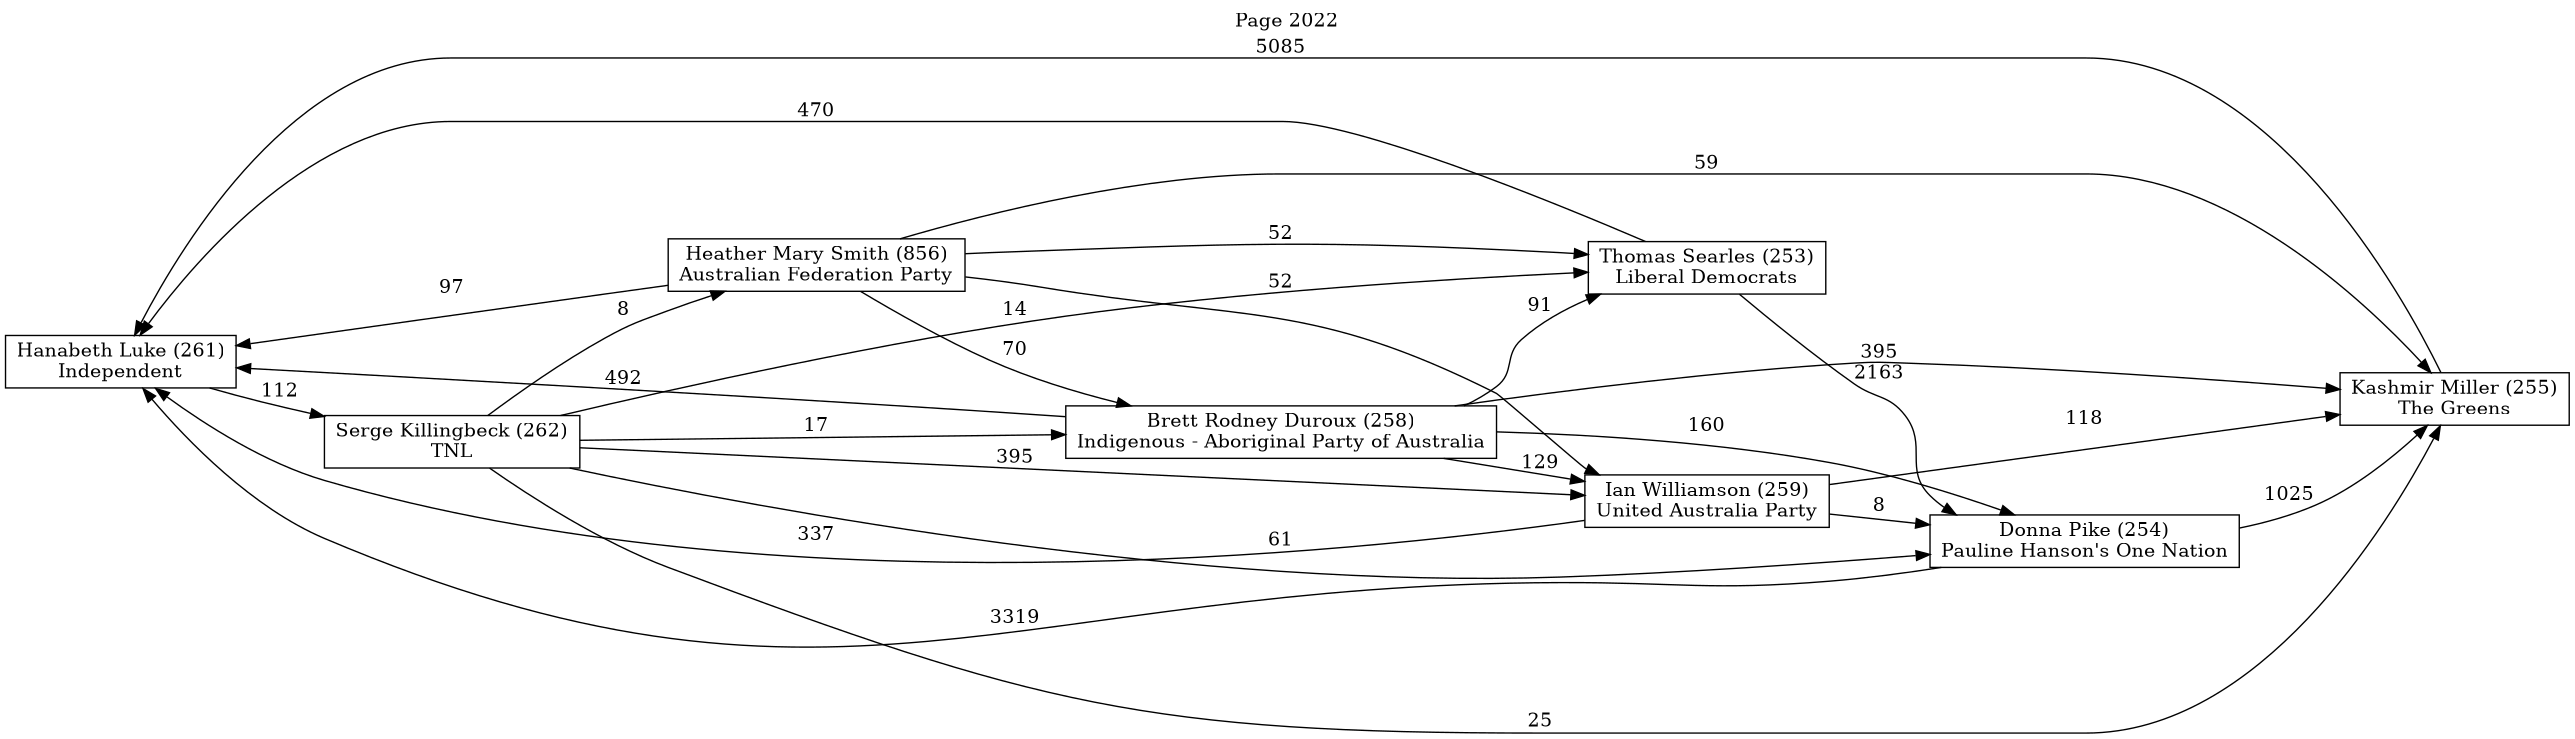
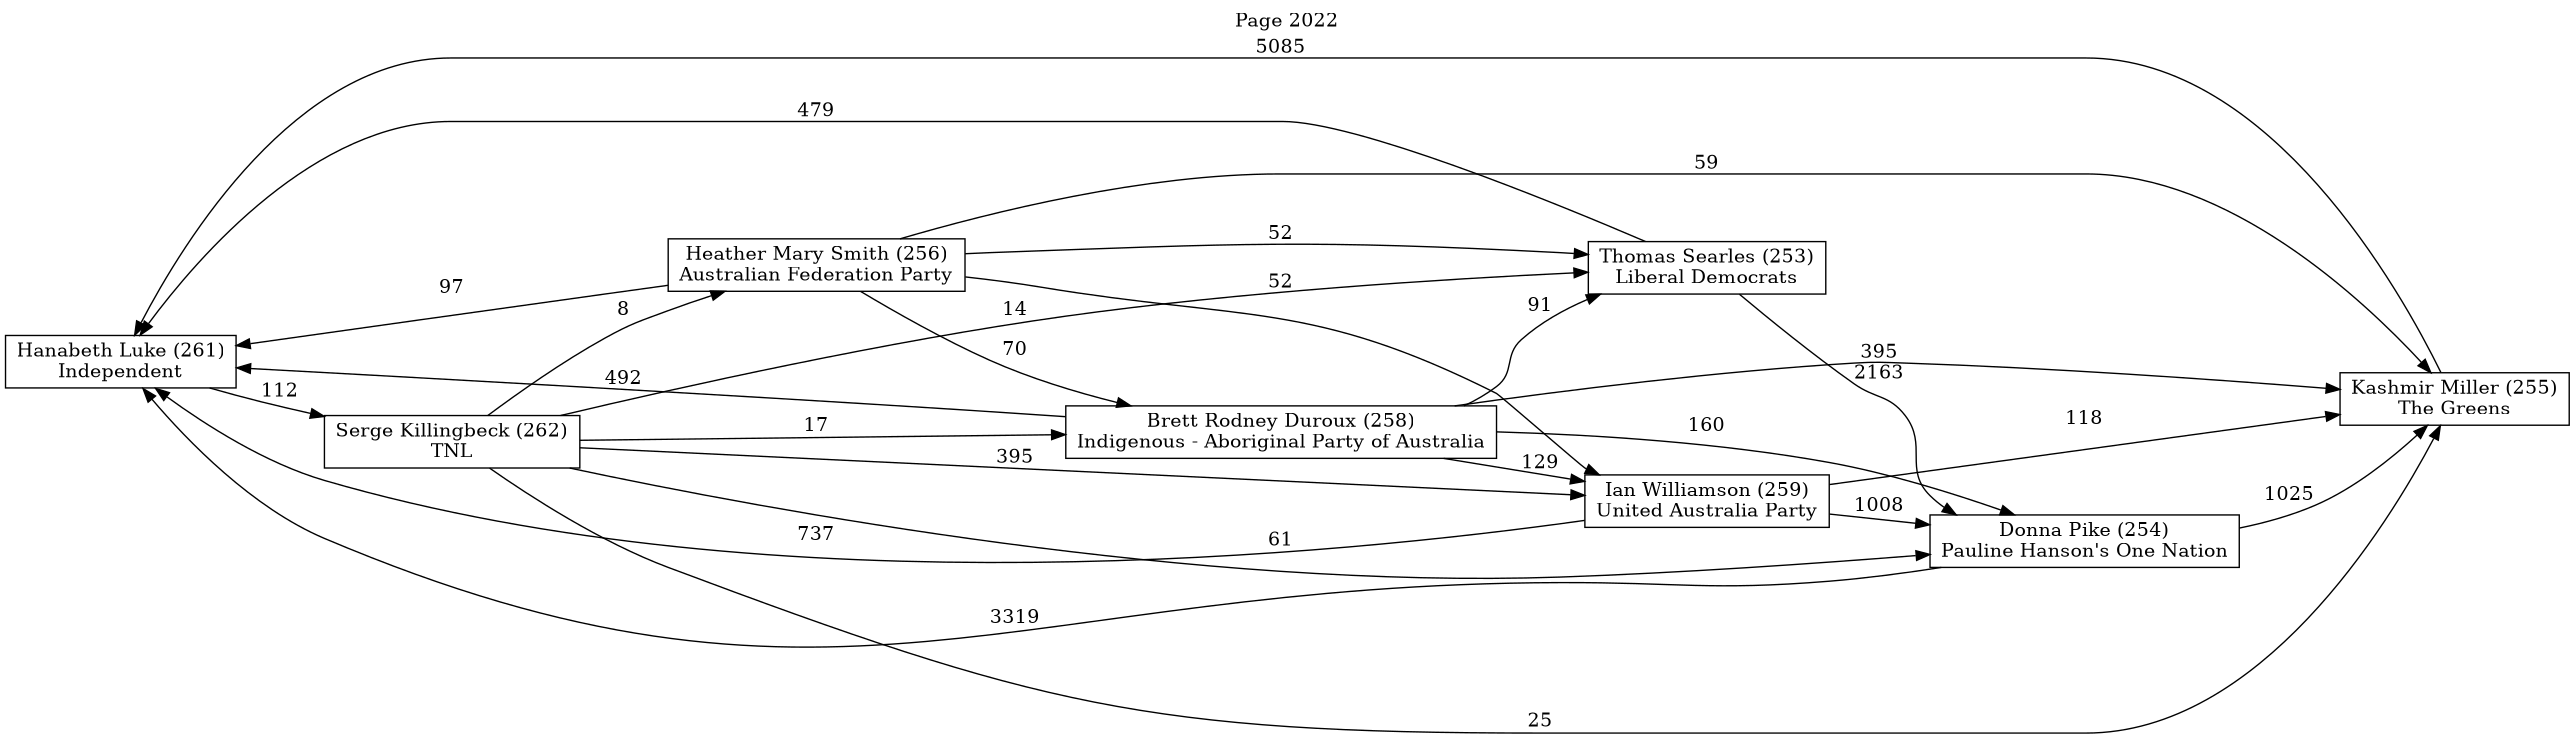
  digraph {
    label="Page 2022"
    labelloc=t
    mclimit=10
    rankdir=LR
    node [shape=box]
    n1 [label="Hanabeth Luke (261)\nIndependent"]
    n2 [label="Serge Killingbeck (262)\nTNL"]
    n3 [label="Kashmir Miller (255)\nThe Greens"]
    n4 [label="Donna Pike (254)\nPauline Hanson's One Nation"]
    n5 [label="Thomas Searles (253)\nLiberal Democrats"]
    n6 [label="Ian Williamson (259)\nUnited Australia Party"]
    n7 [label="Brett Rodney Duroux (258)\nIndigenous - Aboriginal Party of Australia"]
-   n8 [label="Heather Mary Smith (856)\nAustralian Federation Party"]
+   n8 [label="Heather Mary Smith (256)\nAustralian Federation Party"]
    n1 -> n2 [label=112]
    n2 -> n3 [label=25]
    n2 -> n4 [label=61]
    n2 -> n5 [label=14]
    n2 -> n6 [label=395]
    n2 -> n7 [label=17]
    n2 -> n8 [label=8]
    n3 -> n1 [label=5085]
    n4 -> n1 [label=3319]
    n4 -> n3 [label=1025]
-   n5 -> n1 [label=470]
+   n5 -> n1 [label=479]
    n5 -> n4 [label=2163]
-   n6 -> n1 [label=337]
+   n6 -> n1 [label=737]
    n6 -> n3 [label=118]
-   n6 -> n4 [label=8]
+   n6 -> n4 [label=1008]
    n7 -> n1 [label=492]
    n7 -> n3 [label=395]
    n7 -> n4 [label=160]
    n7 -> n5 [label=91]
    n7 -> n6 [label=129]
    n8 -> n1 [label=97]
    n8 -> n3 [label=59]
    n8 -> n5 [label=52]
    n8 -> n6 [label=52]
    n8 -> n7 [label=70]
  }
